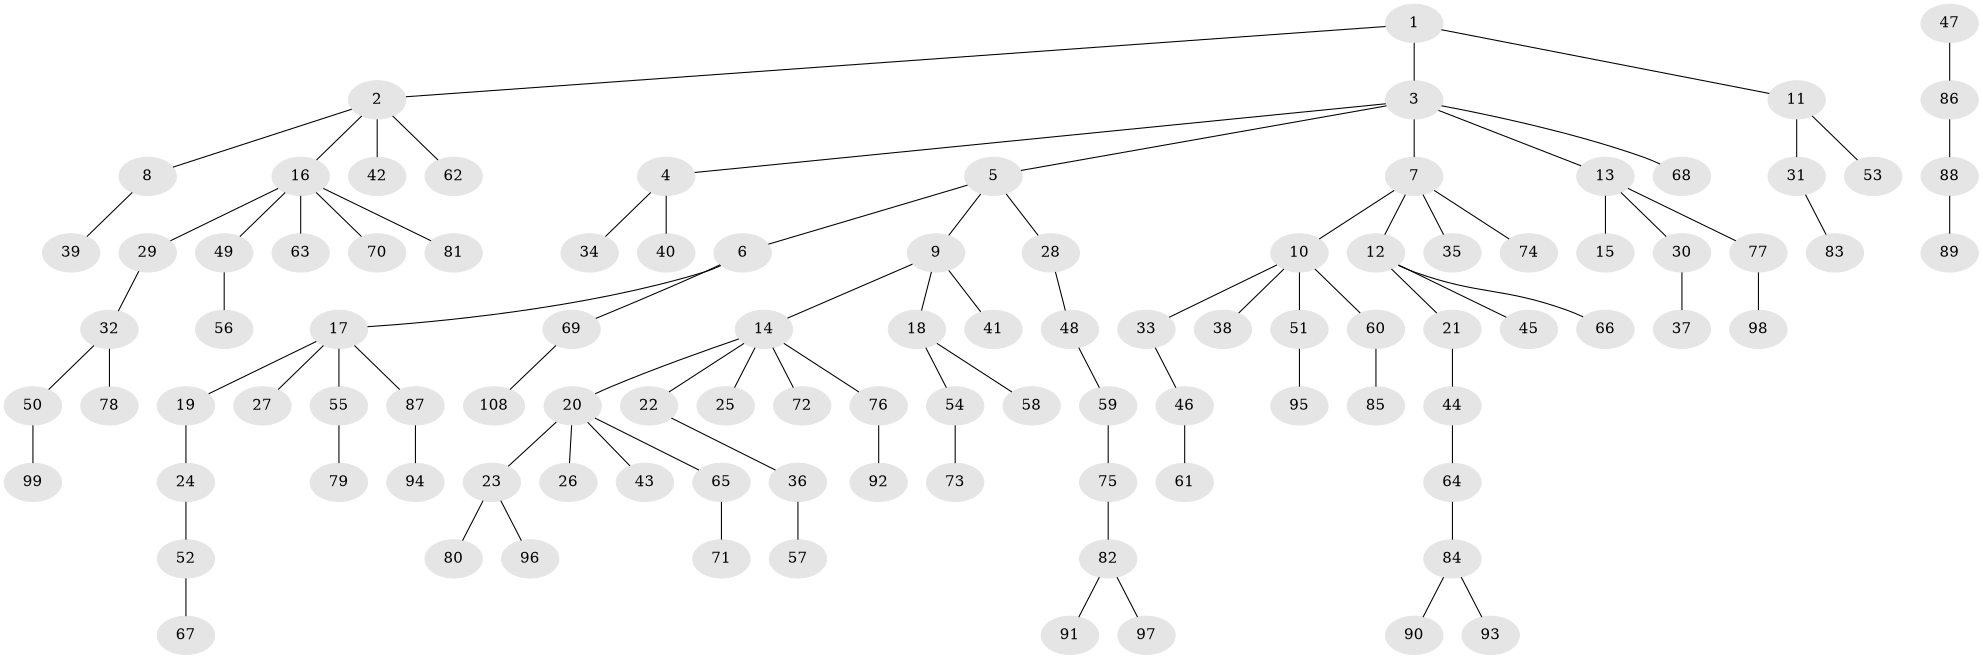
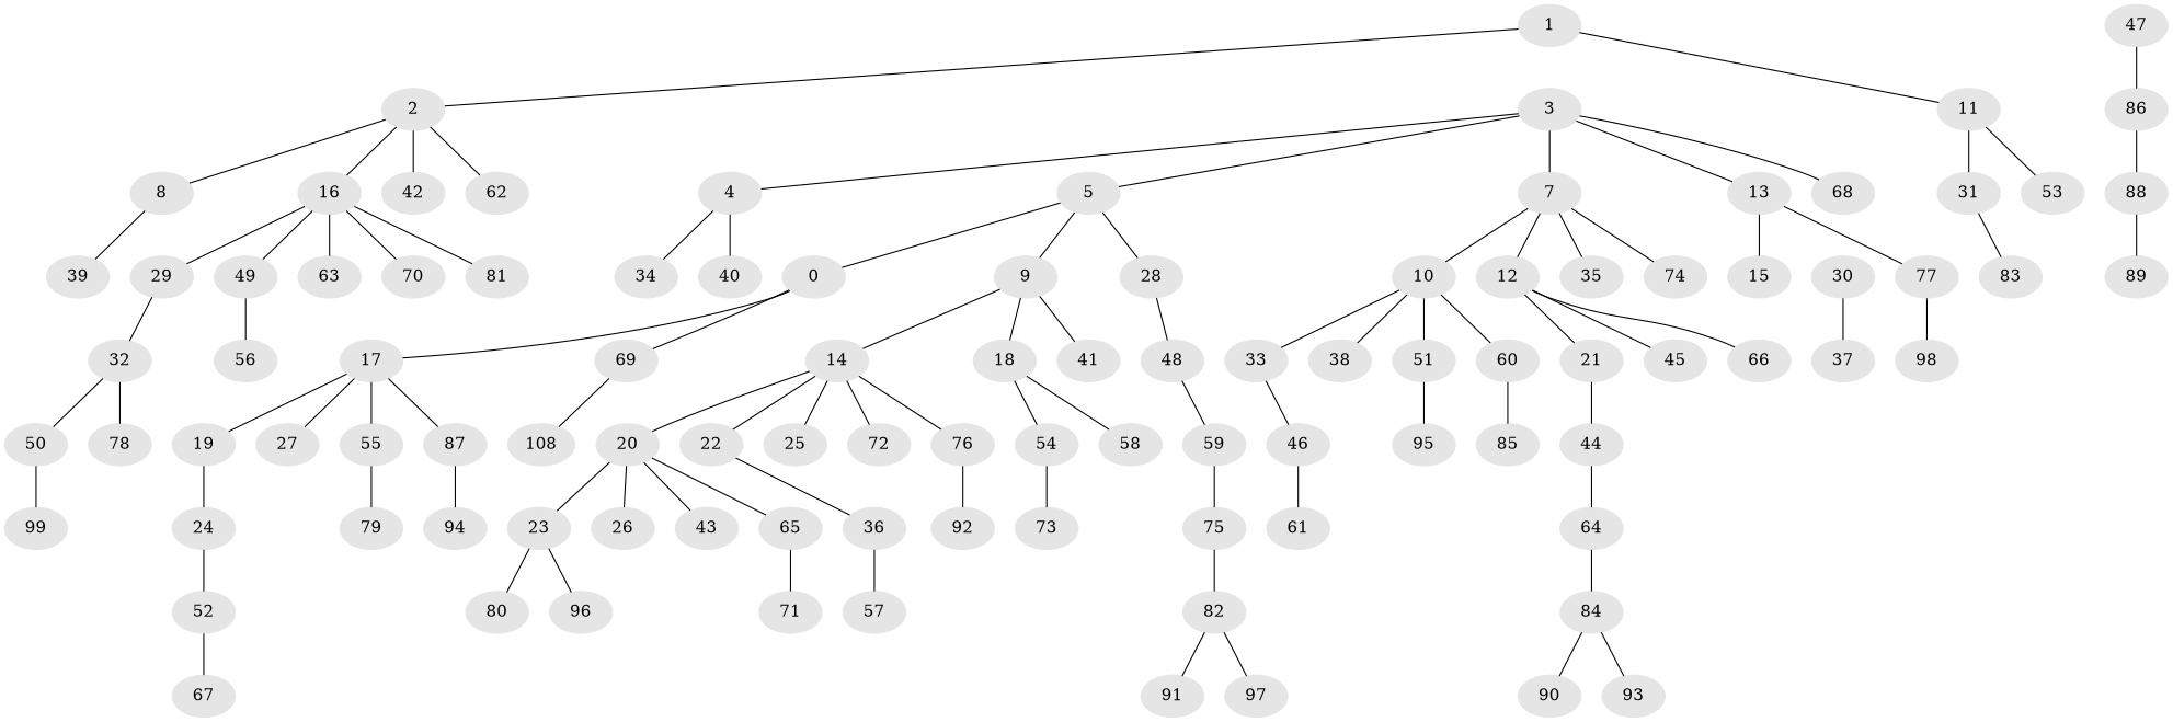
  graph {
    node [color=gray90 style=filled]
    1
    2
    3
    11
    8
    16
    42
    62
    4
    5
    7
    13
    68
    31
    53
    83
    39
    29
    49
    63
    70
    81
    34
    40
-   6
+   6 [label=0]
    9
    28
    10
    12
    35
    74
    15
    30
    77
    17
    69
    14
    18
    41
    48
    19
    27
    55
    87
    n45 [label=108]
    33
    38
    51
    60
    21
    45
    66
    20
    22
    25
    72
    76
    54
    58
    46
    95
    85
    44
    37
    98
    23
    26
    43
    65
    36
    92
    32
    56
    24
    79
    94
    73
    52
    80
    96
    71
    64
    57
    67
    47
    86
    59
    50
    78
    99
    61
    84
    88
    75
    82
    90
    93
    91
    97
    89
    1 -- 2
-   1 -- 3
    1 -- 11
    2 -- 8
    2 -- 16
    2 -- 42
    2 -- 62
    3 -- 4
    3 -- 5
    3 -- 7
    3 -- 13
    3 -- 68
    11 -- 31
    11 -- 53
    8 -- 39
    16 -- 29
    16 -- 49
    16 -- 63
    16 -- 70
    16 -- 81
    4 -- 34
    4 -- 40
    5 -- 6
    5 -- 9
    5 -- 28
    7 -- 10
    7 -- 12
    7 -- 35
    7 -- 74
    13 -- 15
-   13 -- 30
    13 -- 77
    31 -- 83
    29 -- 32
    49 -- 56
    6 -- 17
    6 -- 69
    9 -- 14
    9 -- 18
    9 -- 41
    28 -- 48
    10 -- 33
    10 -- 38
    10 -- 51
    10 -- 60
    12 -- 21
    12 -- 45
    12 -- 66
    30 -- 37
    77 -- 98
    17 -- 19
    17 -- 27
    17 -- 55
    17 -- 87
    69 -- n45
    14 -- 20
    14 -- 22
    14 -- 25
    14 -- 72
    14 -- 76
    18 -- 54
    18 -- 58
    48 -- 59
    19 -- 24
    55 -- 79
    87 -- 94
    33 -- 46
    51 -- 95
    60 -- 85
    21 -- 44
    20 -- 23
    20 -- 26
    20 -- 43
    20 -- 65
    22 -- 36
    76 -- 92
    54 -- 73
    46 -- 61
    44 -- 64
    23 -- 80
    23 -- 96
    65 -- 71
    36 -- 57
    32 -- 50
    32 -- 78
    24 -- 52
    52 -- 67
    64 -- 84
    47 -- 86
    86 -- 88
    59 -- 75
    50 -- 99
    84 -- 90
    84 -- 93
    88 -- 89
    75 -- 82
    82 -- 91
    82 -- 97
  }
